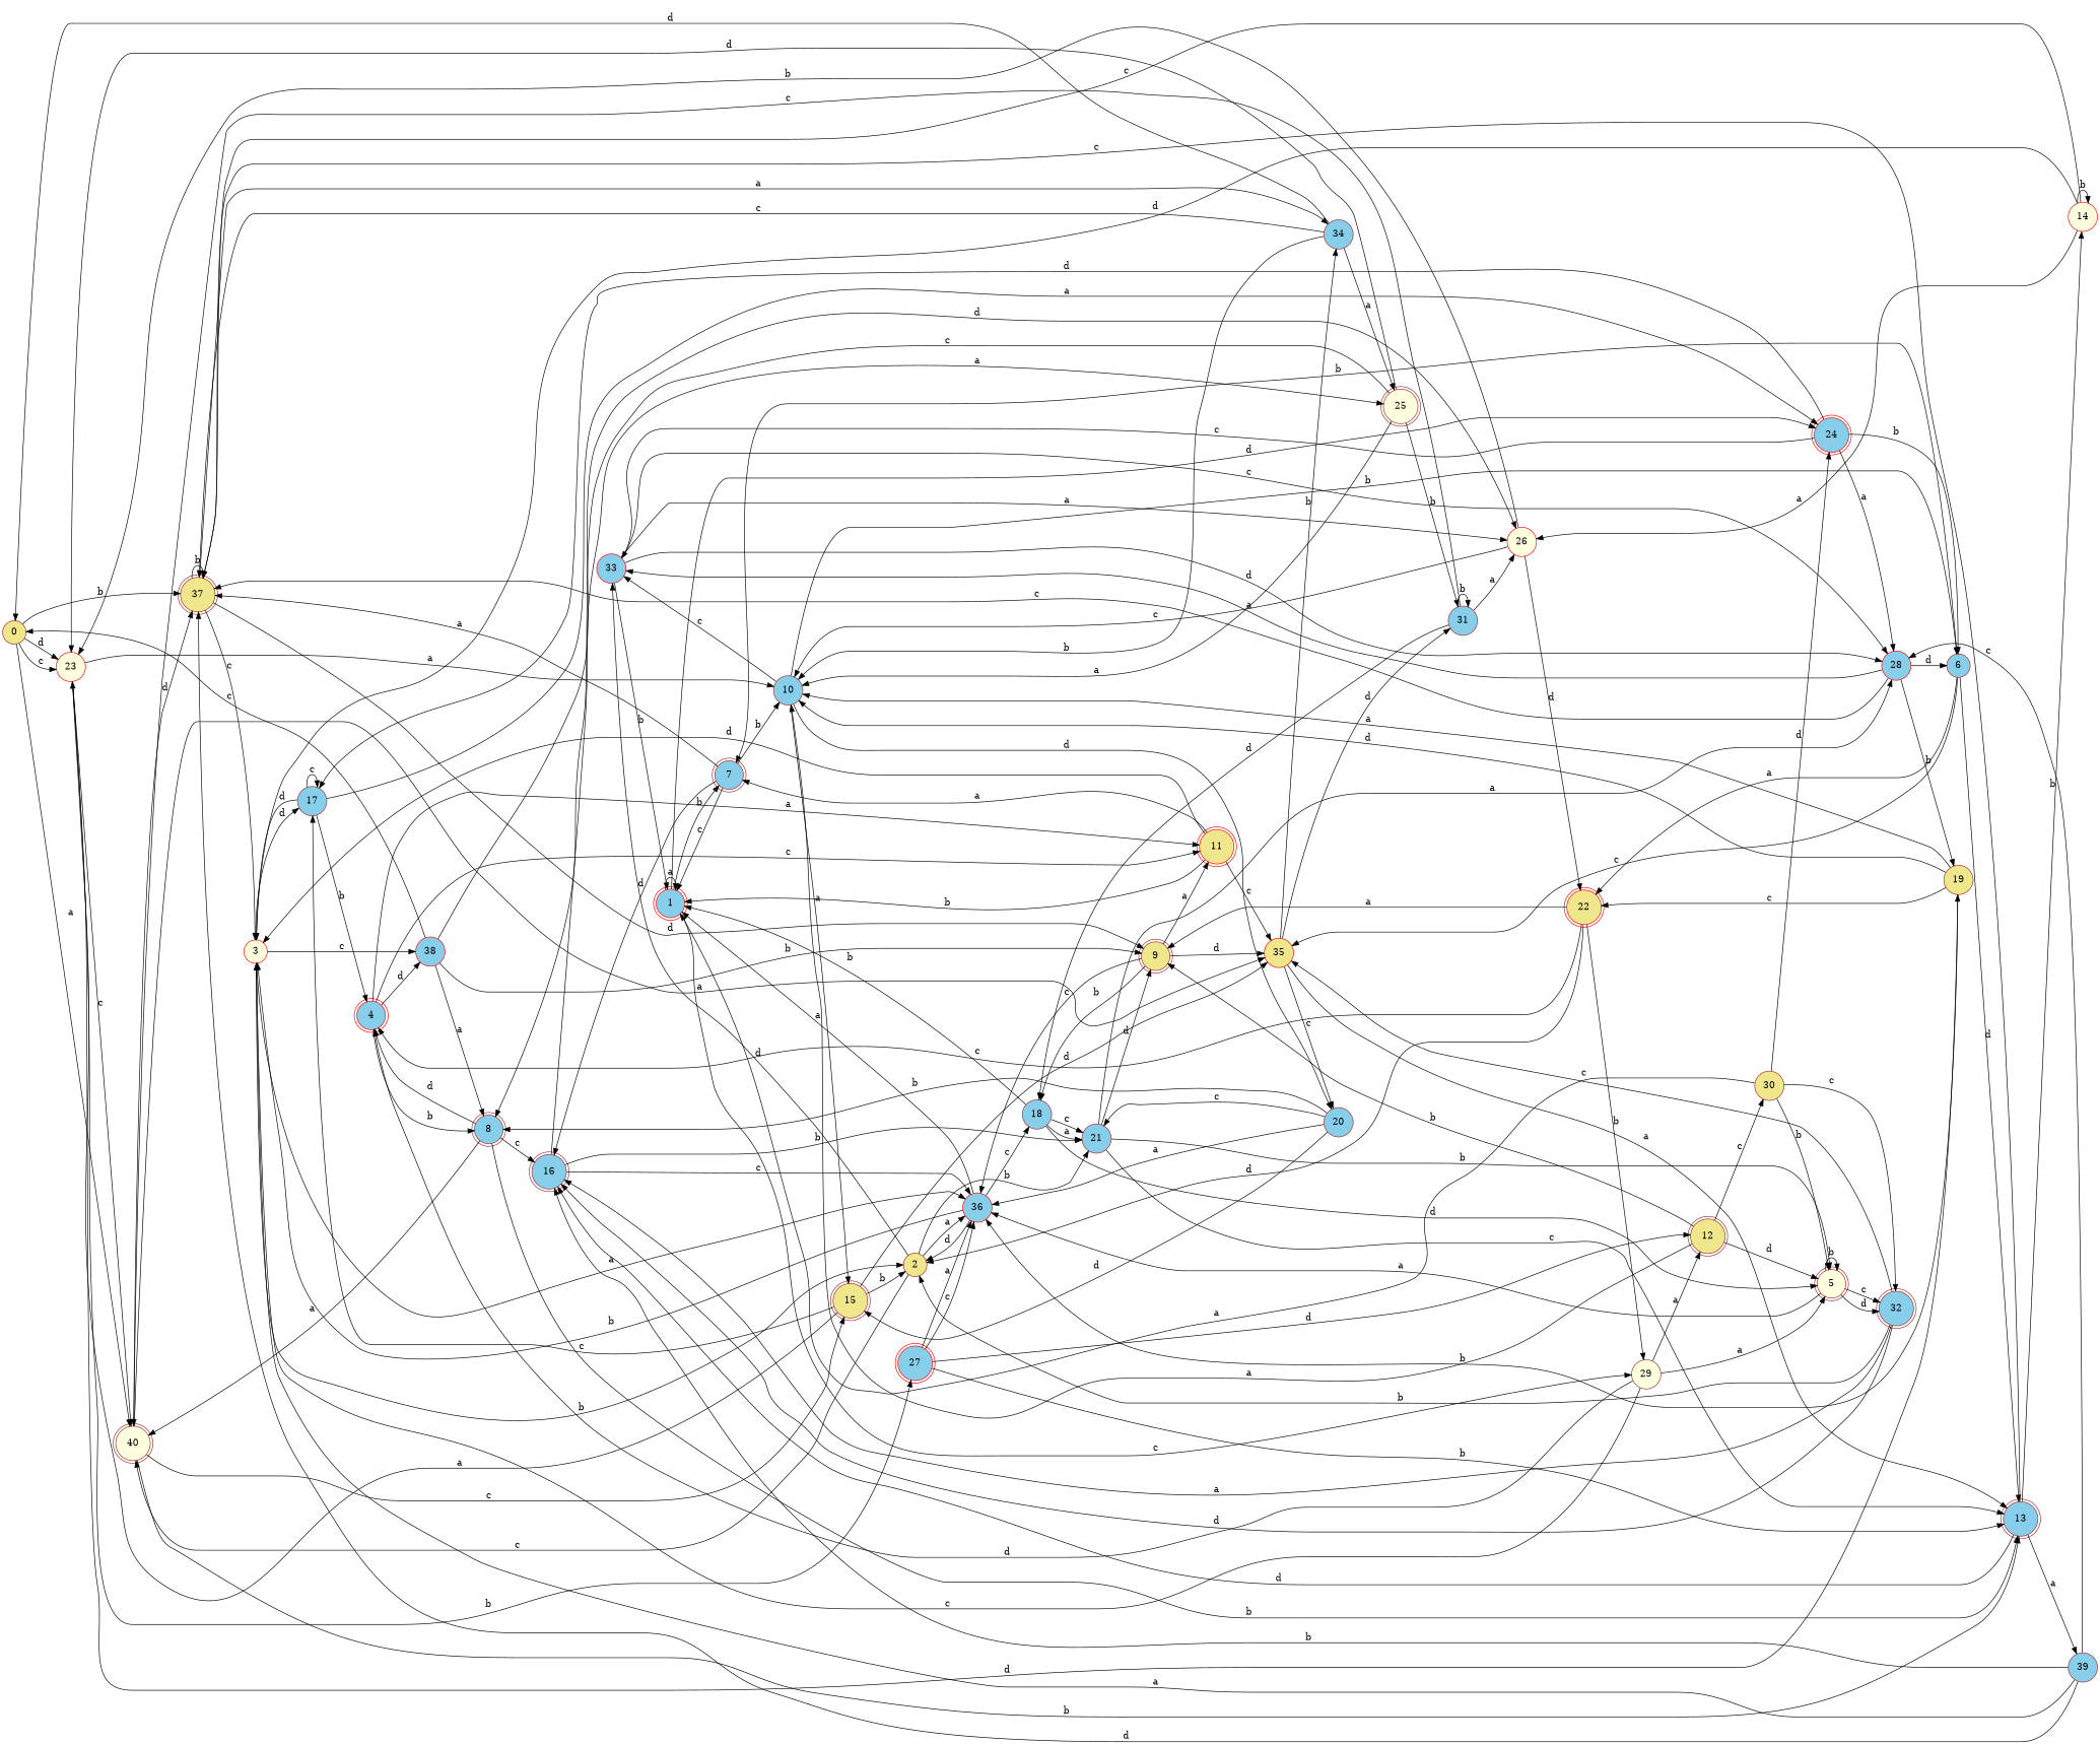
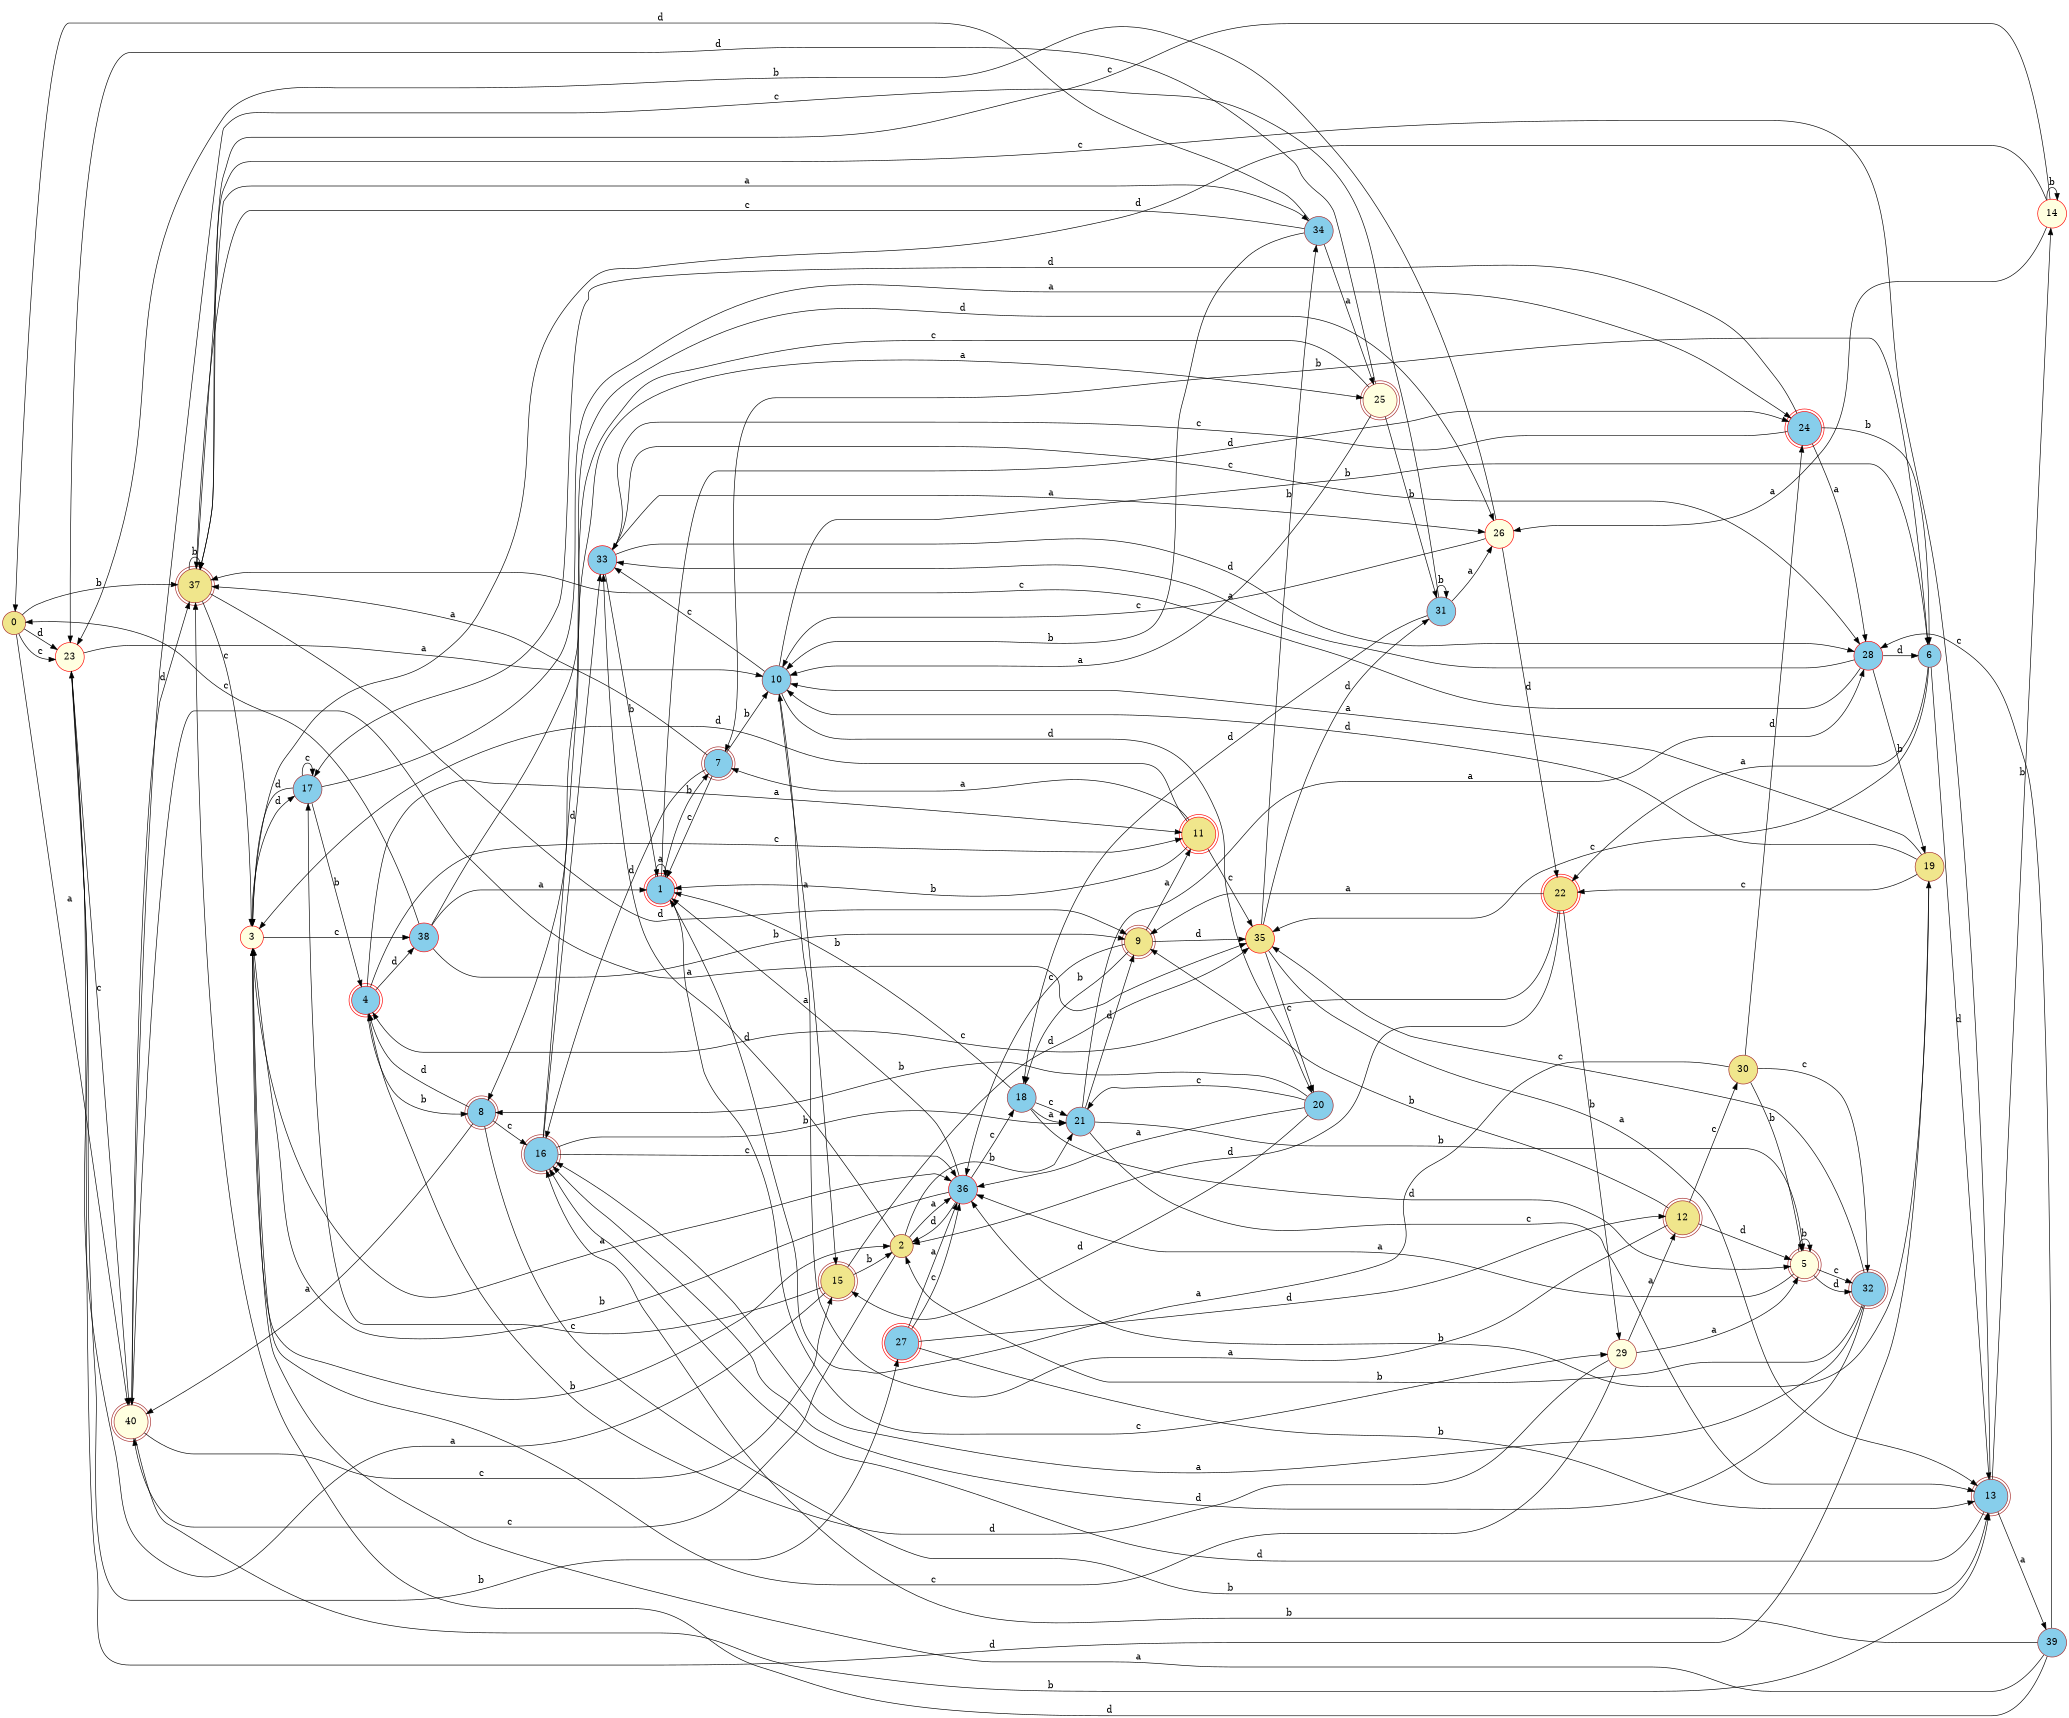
  digraph {
    rankdir=LR
    node [color=brown fillcolor=skyblue shape=circle style=filled]
    n1 [fillcolor=khaki label=0]
    n2 [color=red fillcolor=lightyellow label=23]
    n3 [fillcolor=khaki label=37 shape=doublecircle style="rounded,filled"]
    n4 [fillcolor=lightyellow label=40 shape=doublecircle style="rounded,filled"]
    n5 [label=10]
    n6 [fillcolor=khaki label=19]
    n7 [color=red label=27 shape=doublecircle style="rounded,filled"]
    n8 [color=red fillcolor=lightyellow label=3]
    n9 [fillcolor=khaki label=9 shape=doublecircle style="rounded,filled"]
    n10 [label=34]
    n11 [label=13 shape=doublecircle style="rounded,filled"]
    n12 [color=red fillcolor=khaki label=35]
    n13 [fillcolor=khaki label=15 shape=doublecircle style="rounded,filled"]
    n14 [color=red label=1 shape=doublecircle style="rounded,filled"]
    n15 [label=7 shape=doublecircle style="rounded,filled"]
    n16 [color=red label=24 shape=doublecircle style="rounded,filled"]
    n17 [fillcolor=lightyellow label=29]
    n18 [label=16 shape=doublecircle style="rounded,filled"]
    n19 [color=red label=33]
    n20 [label=17]
    n21 [label=6]
    n22 [color=red label=28]
    n23 [color=red label=4 shape=doublecircle style="rounded,filled"]
    n24 [fillcolor=lightyellow label=5 shape=doublecircle style="rounded,filled"]
    n25 [fillcolor=khaki label=12 shape=doublecircle style="rounded,filled"]
    n26 [fillcolor=khaki label=2]
    n27 [label=21]
    n28 [color=red label=36]
    n29 [color=red fillcolor=lightyellow label=26]
    n30 [label=18]
    n31 [color=red label=38]
    n32 [label=8 shape=doublecircle style="rounded,filled"]
    n33 [color=red fillcolor=khaki label=11 shape=doublecircle style="rounded,filled"]
    n34 [label=32 shape=doublecircle style="rounded,filled"]
    n35 [color=red fillcolor=khaki label=22 shape=doublecircle style="rounded,filled"]
    n36 [color=red fillcolor=lightyellow label=14]
    n37 [label=39]
    n38 [label=20]
    n39 [label=31]
    n40 [fillcolor=lightyellow label=25 shape=doublecircle style="rounded,filled"]
    n41 [fillcolor=khaki label=30]
    n1 -> n2 [label=c]
    n1 -> n2 [label=d]
    n1 -> n3 [label=b]
    n1 -> n4 [label=a]
    n2 -> n4 [label=c]
    n2 -> n5 [label=a]
    n2 -> n6 [label=d]
    n2 -> n7 [label=b]
    n3 -> n3 [label=b]
    n3 -> n8 [label=c]
    n3 -> n9 [label=d]
    n3 -> n10 [label=a]
    n4 -> n3 [label=d]
    n4 -> n11 [label=b]
    n4 -> n12 [label=a]
    n4 -> n13 [label=c]
    n5 -> n13 [label=a]
    n5 -> n19 [label=c]
    n5 -> n21 [label=b]
    n5 -> n38 [label=d]
    n6 -> n5 [label=a]
    n6 -> n5 [label=d]
    n6 -> n28 [label=b]
    n6 -> n35 [label=c]
    n7 -> n11 [label=b]
    n7 -> n25 [label=d]
    n7 -> n28 [label=a]
    n7 -> n28 [label=c]
    n8 -> n20 [label=d]
    n8 -> n26 [label=b]
    n8 -> n28 [label=a]
    n8 -> n31 [label=c]
    n9 -> n12 [label=d]
    n9 -> n28 [label=c]
    n9 -> n30 [label=b]
    n9 -> n33 [label=a]
    n10 -> n1 [label=d]
    n10 -> n3 [label=c]
    n10 -> n5 [label=b]
    n10 -> n40 [label=a]
    n11 -> n3 [label=c]
    n11 -> n18 [label=d]
    n11 -> n36 [label=b]
    n11 -> n37 [label=a]
    n12 -> n10 [label=b]
    n12 -> n11 [label=a]
    n12 -> n38 [label=c]
    n12 -> n39 [label=d]
    n13 -> n2 [label=a]
    n13 -> n12 [label=d]
    n13 -> n20 [label=c]
    n13 -> n26 [label=b]
    n14 -> n14 [label=a]
    n14 -> n15 [label=b]
    n14 -> n16 [label=d]
    n14 -> n17 [label=c]
    n15 -> n3 [label=a]
    n15 -> n5 [label=b]
    n15 -> n14 [label=c]
    n15 -> n18 [label=d]
    n16 -> n19 [label=c]
    n16 -> n20 [label=d]
    n16 -> n21 [label=b]
    n16 -> n22 [label=a]
    n17 -> n8 [label=c]
    n17 -> n23 [label=d]
    n17 -> n24 [label=a]
    n17 -> n25 [label=a]
+   n18 -> n19 [label=d]
    n18 -> n27 [label=b]
    n18 -> n28 [label=c]
    n18 -> n40 [label=a]
    n19 -> n14 [label=b]
    n19 -> n22 [label=c]
    n19 -> n22 [label=d]
    n19 -> n29 [label=a]
    n20 -> n8 [label=d]
    n20 -> n16 [label=a]
    n20 -> n20 [label=c]
    n20 -> n23 [label=b]
    n21 -> n11 [label=d]
    n21 -> n12 [label=c]
    n21 -> n15 [label=b]
    n21 -> n35 [label=a]
    n22 -> n3 [label=c]
    n22 -> n6 [label=b]
    n22 -> n19 [label=a]
    n22 -> n21 [label=d]
    n23 -> n31 [label=d]
    n23 -> n32 [label=b]
    n23 -> n33 [label=a]
    n23 -> n33 [label=c]
    n24 -> n24 [label=b]
    n24 -> n28 [label=a]
    n24 -> n34 [label=c]
    n24 -> n34 [label=d]
    n25 -> n5 [label=a]
    n25 -> n9 [label=b]
    n25 -> n24 [label=d]
    n25 -> n41 [label=c]
    n26 -> n4 [label=c]
    n26 -> n19 [label=d]
    n26 -> n27 [label=b]
    n26 -> n28 [label=a]
    n27 -> n9 [label=d]
    n27 -> n11 [label=c]
    n27 -> n22 [label=a]
    n27 -> n24 [label=b]
    n28 -> n8 [label=b]
    n28 -> n14 [label=a]
    n28 -> n26 [label=d]
    n28 -> n30 [label=c]
    n29 -> n2 [label=b]
    n29 -> n5 [label=c]
    n29 -> n35 [label=d]
    n30 -> n14 [label=b]
    n30 -> n24 [label=d]
    n30 -> n27 [label=a]
    n30 -> n27 [label=c]
    n31 -> n1 [label=c]
    n31 -> n9 [label=b]
    n31 -> n29 [label=d]
-   n31 -> n32 [label=a]
+   n31 -> n14 [label=a]
    n32 -> n4 [label=a]
    n32 -> n11 [label=b]
    n32 -> n18 [label=c]
    n32 -> n23 [label=d]
    n33 -> n8 [label=d]
    n33 -> n12 [label=c]
    n33 -> n14 [label=b]
    n33 -> n15 [label=a]
    n34 -> n12 [label=c]
    n34 -> n18 [label=a]
    n34 -> n18 [label=d]
    n34 -> n26 [label=b]
    n35 -> n9 [label=a]
    n35 -> n17 [label=b]
    n35 -> n23 [label=c]
    n35 -> n26 [label=d]
    n36 -> n3 [label=c]
    n36 -> n8 [label=d]
    n36 -> n29 [label=a]
    n36 -> n36 [label=b]
    n37 -> n3 [label=d]
    n37 -> n8 [label=a]
    n37 -> n18 [label=b]
    n37 -> n22 [label=c]
    n38 -> n13 [label=d]
    n38 -> n27 [label=c]
    n38 -> n28 [label=a]
    n38 -> n32 [label=b]
    n39 -> n4 [label=c]
    n39 -> n29 [label=a]
    n39 -> n30 [label=d]
    n39 -> n39 [label=b]
    n40 -> n2 [label=d]
    n40 -> n5 [label=a]
    n40 -> n32 [label=c]
    n40 -> n39 [label=b]
    n41 -> n14 [label=a]
    n41 -> n16 [label=d]
    n41 -> n24 [label=b]
    n41 -> n34 [label=c]
  }
